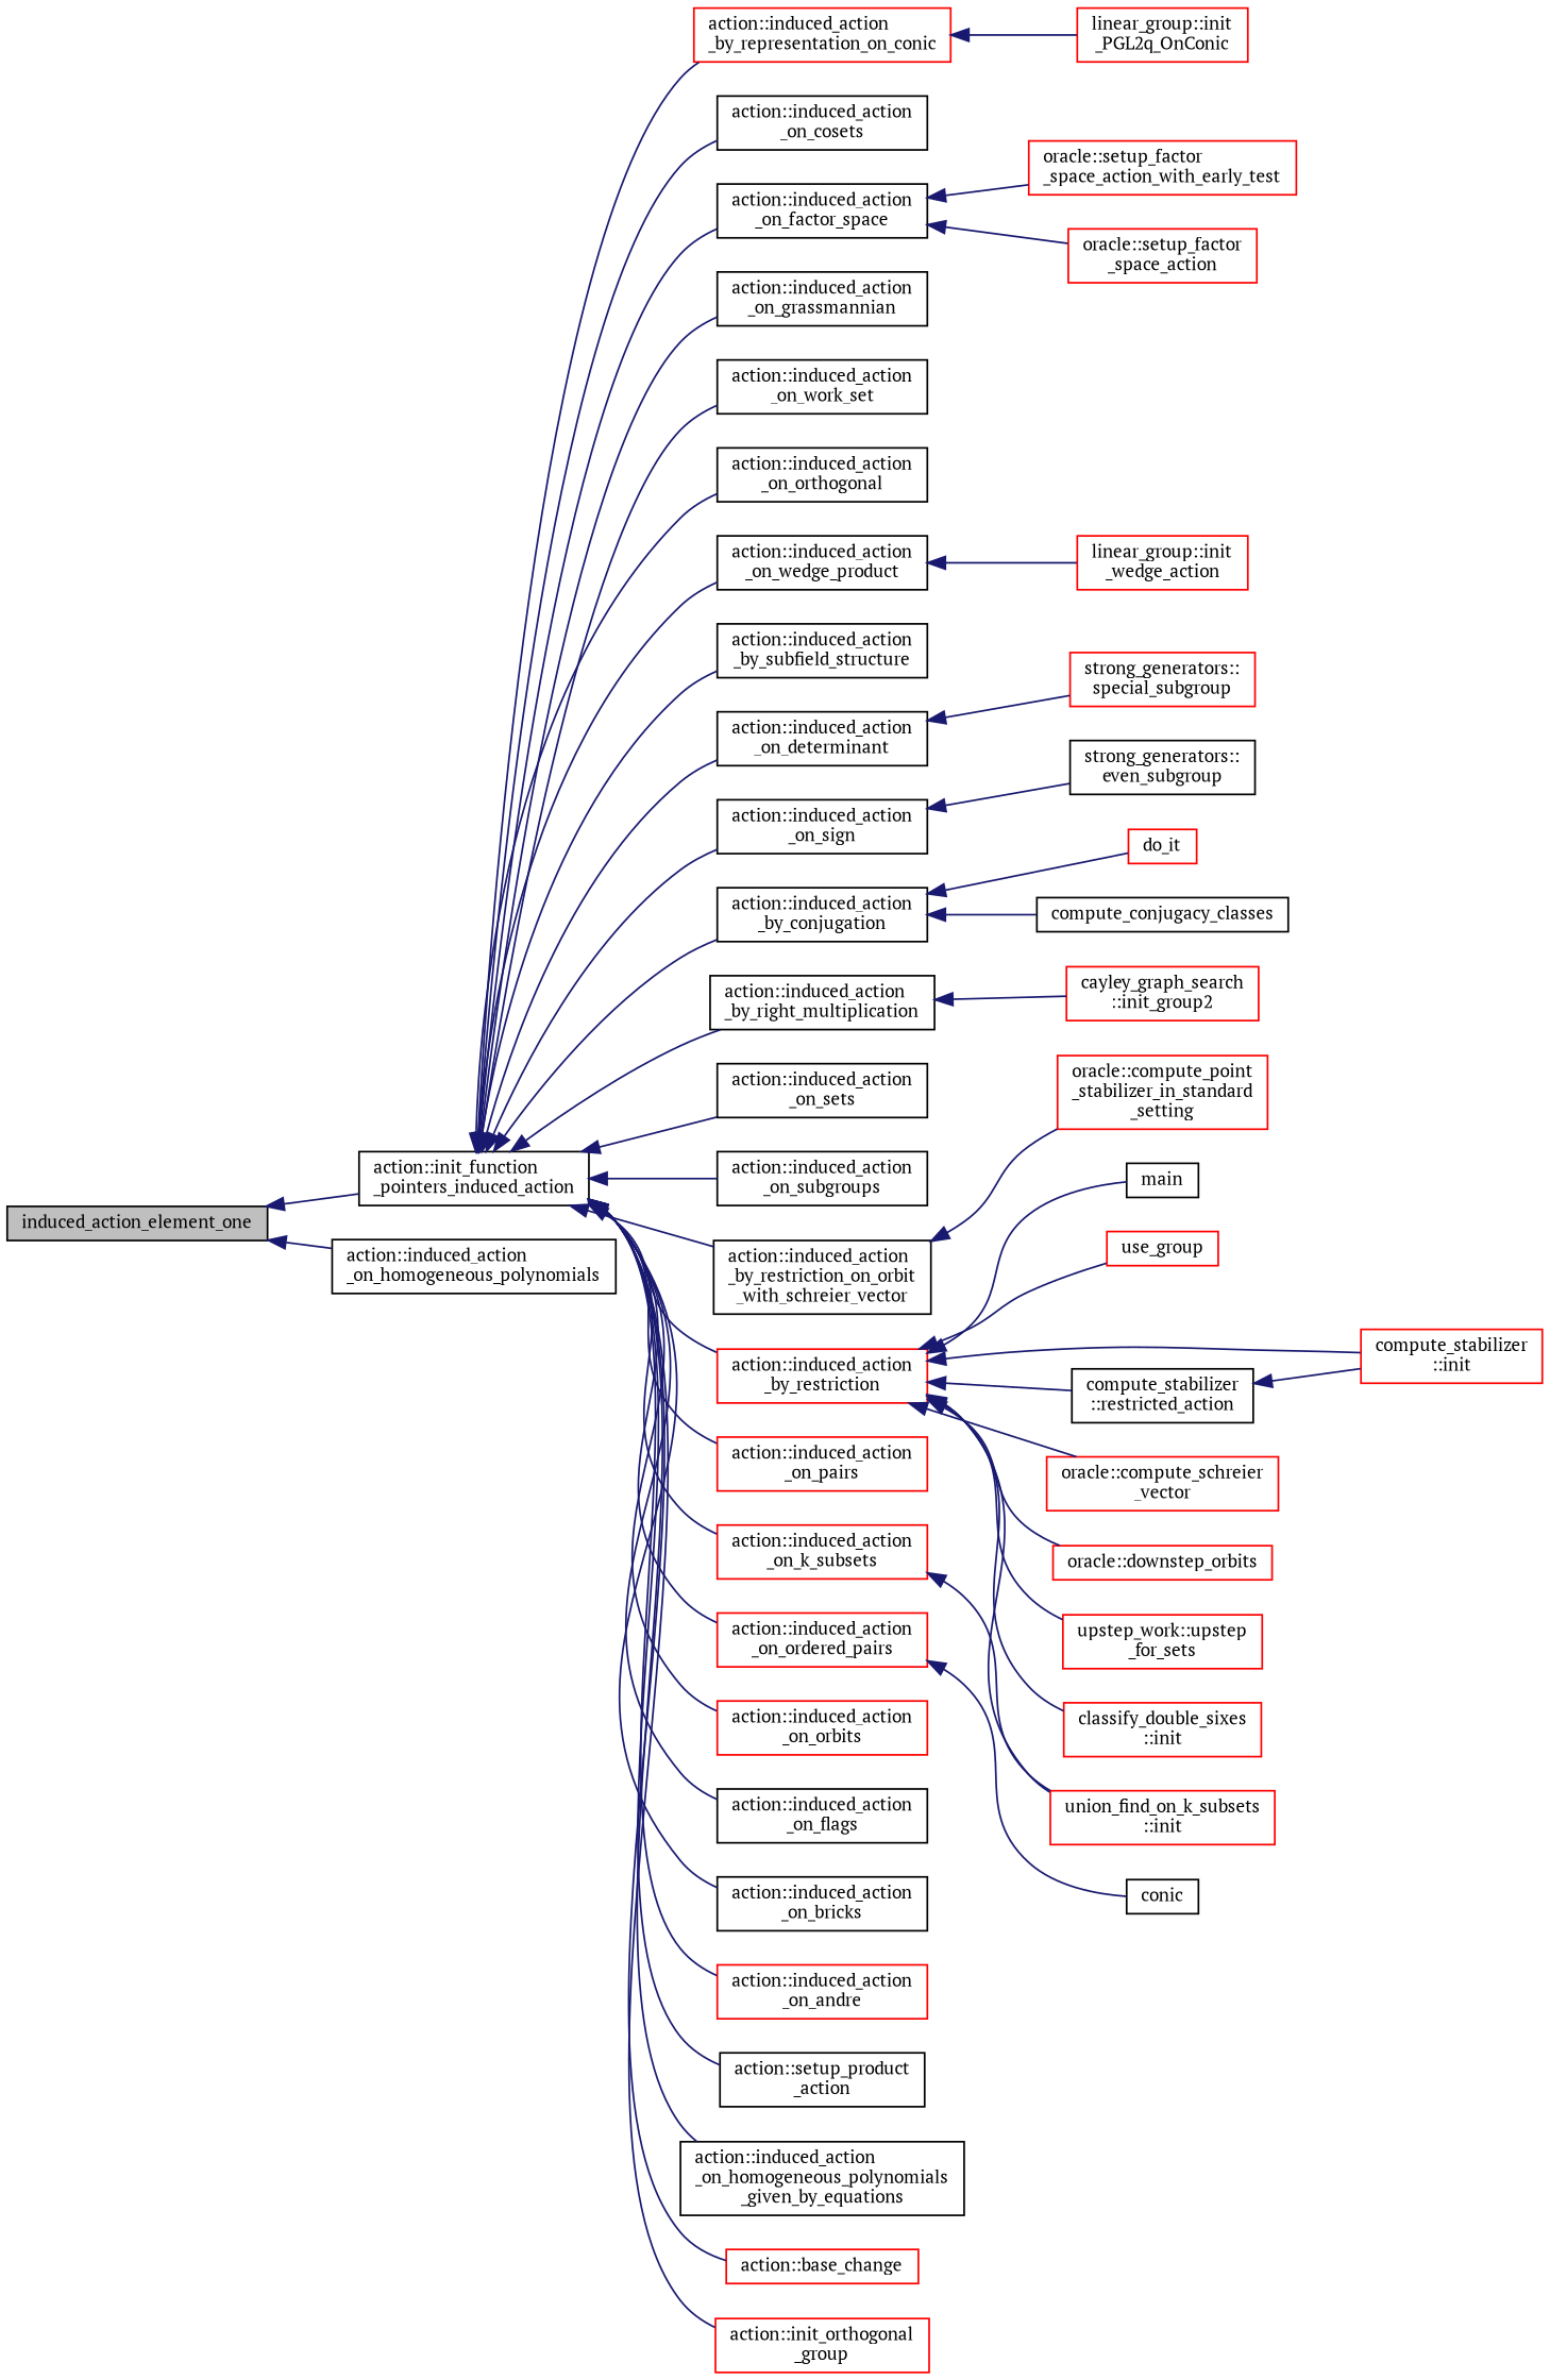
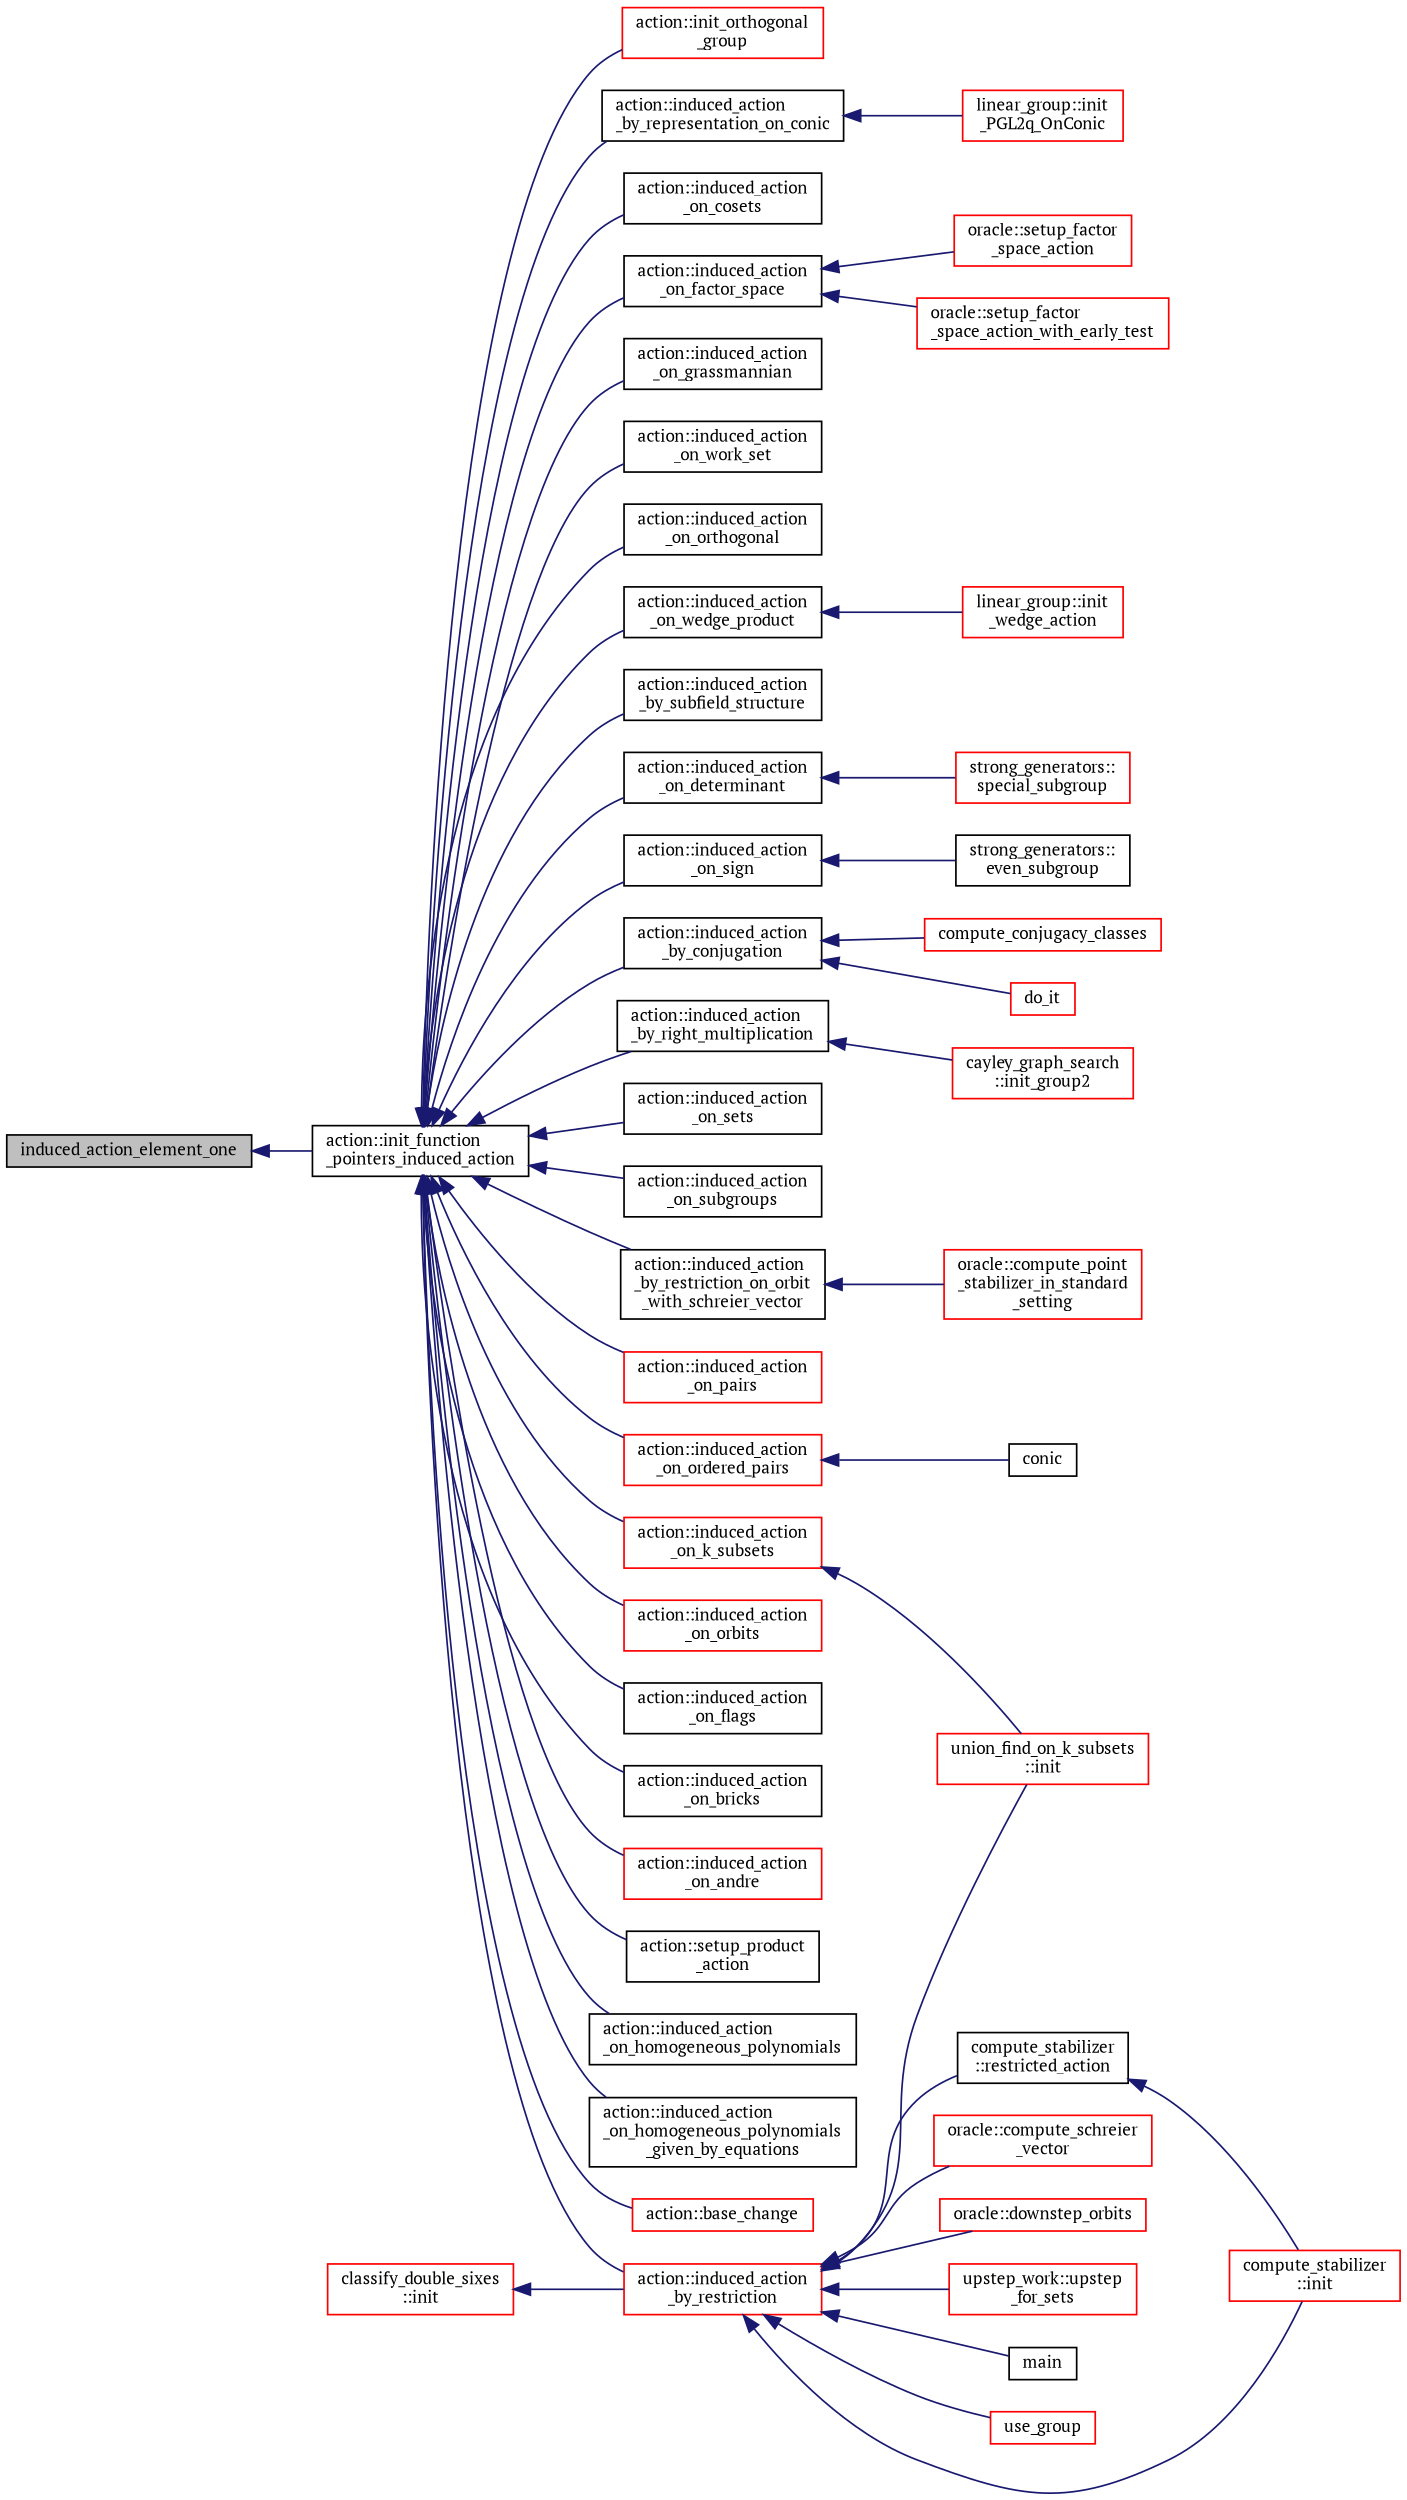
  digraph {
    fontname="PT Serif"
    rankdir=LR
    node [color=black fillcolor=white fontname="PT Serif" fontsize=10 shape=record style=filled]
    edge [color=midnightblue dir=back fontname="PT Serif" fontsize=10 labelfontname=Helvetica labelfontsize=10 style=solid]
    n1 [fillcolor=grey75 fontcolor=black height=0.2 label=induced_action_element_one width=0.4]
    n2 [height=0.2 label="action::init_function\l_pointers_induced_action" width=0.4]
-   n3 [color=red height=0.2 label="action::induced_action\l_by_representation_on_conic" width=0.4]
+   n3 [height=0.2 label="action::induced_action\l_by_representation_on_conic" width=0.4]
    n4 [height=0.2 label="action::induced_action\l_on_cosets" width=0.4]
    n5 [height=0.2 label="action::induced_action\l_on_factor_space" width=0.4]
    n6 [height=0.2 label="action::induced_action\l_on_grassmannian" width=0.4]
    n7 [height=0.2 label="action::induced_action\l_on_work_set" width=0.4]
    n8 [height=0.2 label="action::induced_action\l_on_orthogonal" width=0.4]
    n9 [height=0.2 label="action::induced_action\l_on_wedge_product" width=0.4]
    n10 [height=0.2 label="action::induced_action\l_by_subfield_structure" width=0.4]
    n11 [height=0.2 label="action::induced_action\l_on_determinant" width=0.4]
    n12 [height=0.2 label="action::induced_action\l_on_sign" width=0.4]
    n13 [height=0.2 label="action::induced_action\l_by_conjugation" width=0.4]
    n14 [height=0.2 label="action::induced_action\l_by_right_multiplication" width=0.4]
    n15 [height=0.2 label="action::induced_action\l_on_sets" width=0.4]
    n16 [height=0.2 label="action::induced_action\l_on_subgroups" width=0.4]
    n17 [height=0.2 label="action::induced_action\l_by_restriction_on_orbit\l_with_schreier_vector" width=0.4]
    n18 [color=red height=0.2 label="action::induced_action\l_by_restriction" width=0.4]
    n19 [color=red height=0.2 label="action::induced_action\l_on_pairs" width=0.4]
    n20 [color=red height=0.2 label="action::induced_action\l_on_ordered_pairs" width=0.4]
    n21 [color=red height=0.2 label="action::induced_action\l_on_k_subsets" width=0.4]
    n22 [color=red height=0.2 label="action::induced_action\l_on_orbits" width=0.4]
    n23 [height=0.2 label="action::induced_action\l_on_flags" width=0.4]
    n24 [height=0.2 label="action::induced_action\l_on_bricks" width=0.4]
    n25 [color=red height=0.2 label="action::induced_action\l_on_andre" width=0.4]
    n26 [height=0.2 label="action::setup_product\l_action" width=0.4]
    n27 [height=0.2 label="action::induced_action\l_on_homogeneous_polynomials" width=0.4]
    n28 [height=0.2 label="action::induced_action\l_on_homogeneous_polynomials\l_given_by_equations" width=0.4]
    n29 [color=red height=0.2 label="action::base_change" width=0.4]
    n30 [color=red height=0.2 label="action::init_orthogonal\l_group" width=0.4]
    n31 [color=red height=0.2 label="linear_group::init\l_PGL2q_OnConic" width=0.4]
    n32 [color=red height=0.2 label="oracle::setup_factor\l_space_action_with_early_test" width=0.4]
    n33 [color=red height=0.2 label="oracle::setup_factor\l_space_action" width=0.4]
    n34 [color=red height=0.2 label="linear_group::init\l_wedge_action" width=0.4]
    n35 [color=red height=0.2 label="strong_generators::\lspecial_subgroup" width=0.4]
    n36 [height=0.2 label="strong_generators::\leven_subgroup" width=0.4]
    n37 [color=red height=0.2 label=do_it width=0.4]
-   n38 [height=0.2 label=compute_conjugacy_classes width=0.4]
+   n38 [color=red height=0.2 label=compute_conjugacy_classes width=0.4]
    n39 [color=red height=0.2 label="cayley_graph_search\l::init_group2" width=0.4]
    n40 [color=red height=0.2 label="oracle::compute_point\l_stabilizer_in_standard\l_setting" width=0.4]
    n41 [height=0.2 label=main width=0.4]
    n42 [color=red height=0.2 label=use_group width=0.4]
    n43 [color=red height=0.2 label="union_find_on_k_subsets\l::init" width=0.4]
    n44 [color=red height=0.2 label="compute_stabilizer\l::init" width=0.4]
    n45 [height=0.2 label="compute_stabilizer\l::restricted_action" width=0.4]
    n46 [color=red height=0.2 label="oracle::compute_schreier\l_vector" width=0.4]
    n47 [color=red height=0.2 label="oracle::downstep_orbits" width=0.4]
    n48 [color=red height=0.2 label="upstep_work::upstep\l_for_sets" width=0.4]
    n49 [color=red height=0.2 label="classify_double_sixes\l::init" width=0.4]
    n50 [height=0.2 label=conic width=0.4]
    n1 -> n2
    n2 -> n3
    n2 -> n4
    n2 -> n5
    n2 -> n6
    n2 -> n7
    n2 -> n8
    n2 -> n9
    n2 -> n10
    n2 -> n11
    n2 -> n12
    n2 -> n13
    n2 -> n14
    n2 -> n15
    n2 -> n16
    n2 -> n17
    n2 -> n18
    n2 -> n19
    n2 -> n20
    n2 -> n21
    n2 -> n22
    n2 -> n23
    n2 -> n24
    n2 -> n25
    n2 -> n26
-   n1 -> n27
+   n2 -> n27
    n2 -> n28
    n2 -> n29
    n2 -> n30
    n3 -> n31
    n5 -> n32
    n5 -> n33
    n9 -> n34
    n11 -> n35
    n12 -> n36
    n13 -> n37
    n13 -> n38
    n14 -> n39
    n17 -> n40
    n18 -> n41
    n18 -> n42
    n18 -> n43
    n18 -> n44
    n18 -> n45
    n18 -> n46
    n18 -> n47
    n18 -> n48
-   n18 -> n49
+   n49 -> n18
    n20 -> n50
    n21 -> n43
    n45 -> n44
  }
